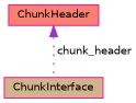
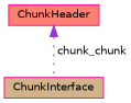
  digraph {
    node [color=deeppink fontname=Helvetica fontsize=10 shape=record style=filled]
    n1 [fillcolor=tan fontcolor=black height=0.2 label=ChunkInterface width=0.4]
    n2 [fillcolor=salmon height=0.2 label=ChunkHeader width=0.4]
-   n2 -> n1 [color=darkorchid3 dir=back fontname=Helvetica fontsize=10 label=" chunk_header" labelfontname=Helvetica labelfontsize=10 style=dotted]
+   n2 -> n1 [color=darkorchid3 dir=back fontname=Helvetica fontsize=10 label=" chunk_chunk" labelfontname=Helvetica labelfontsize=10 style=dotted]
  }
